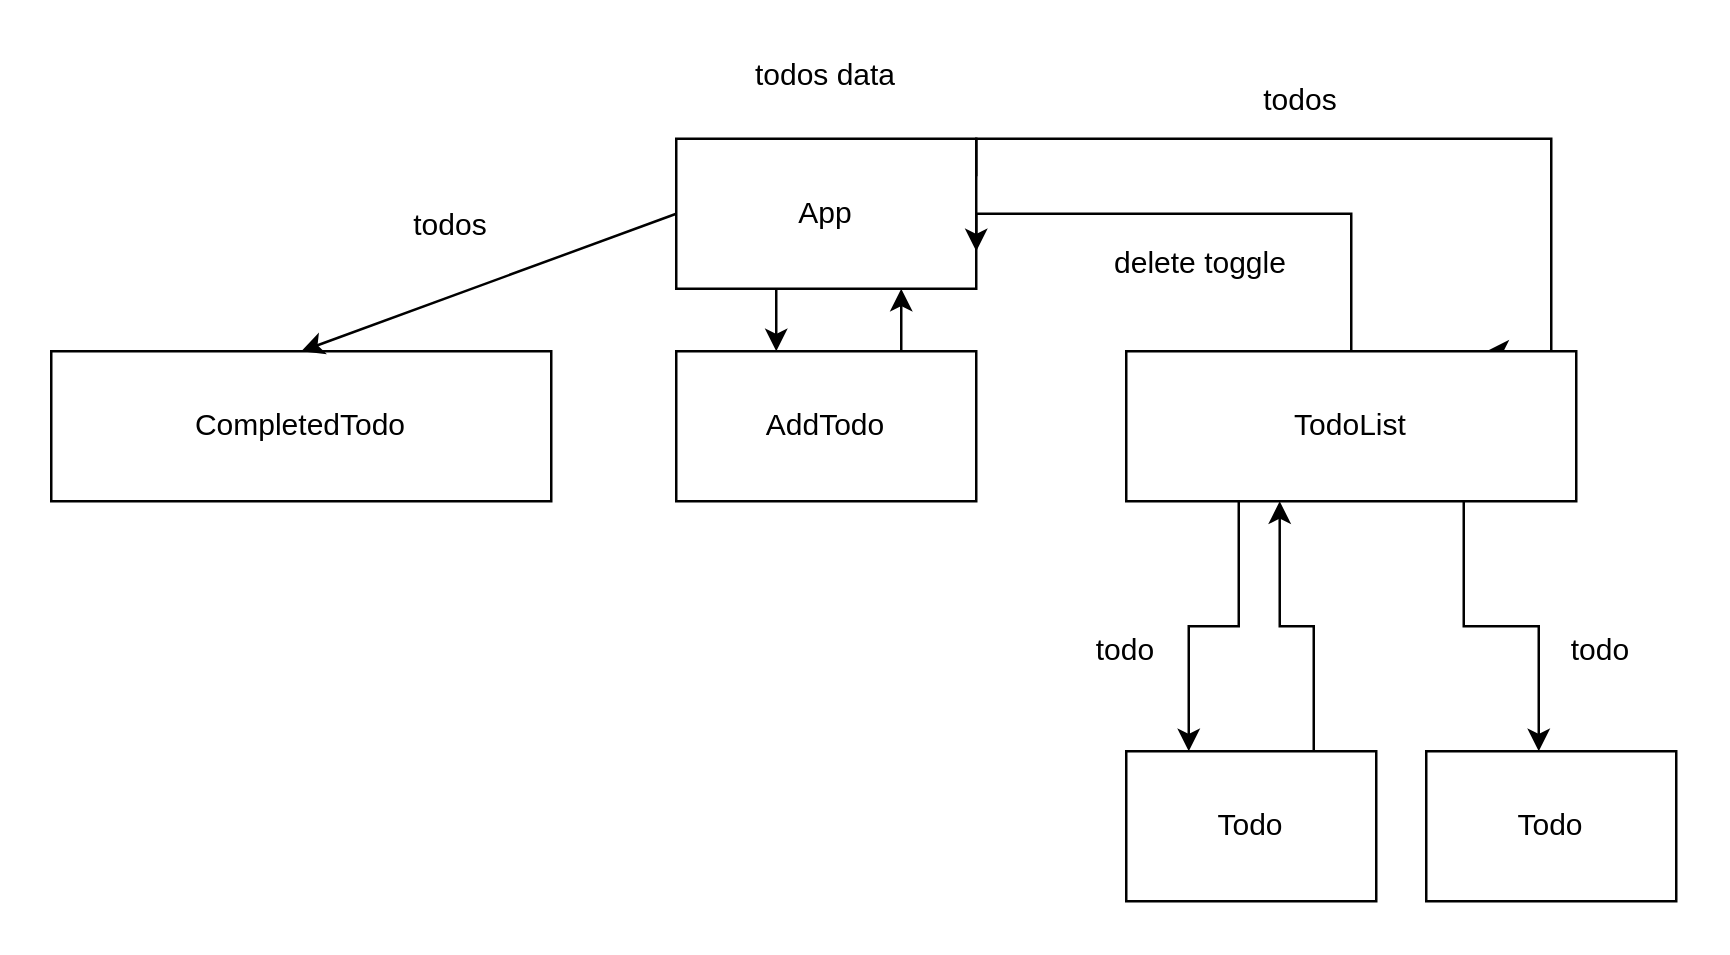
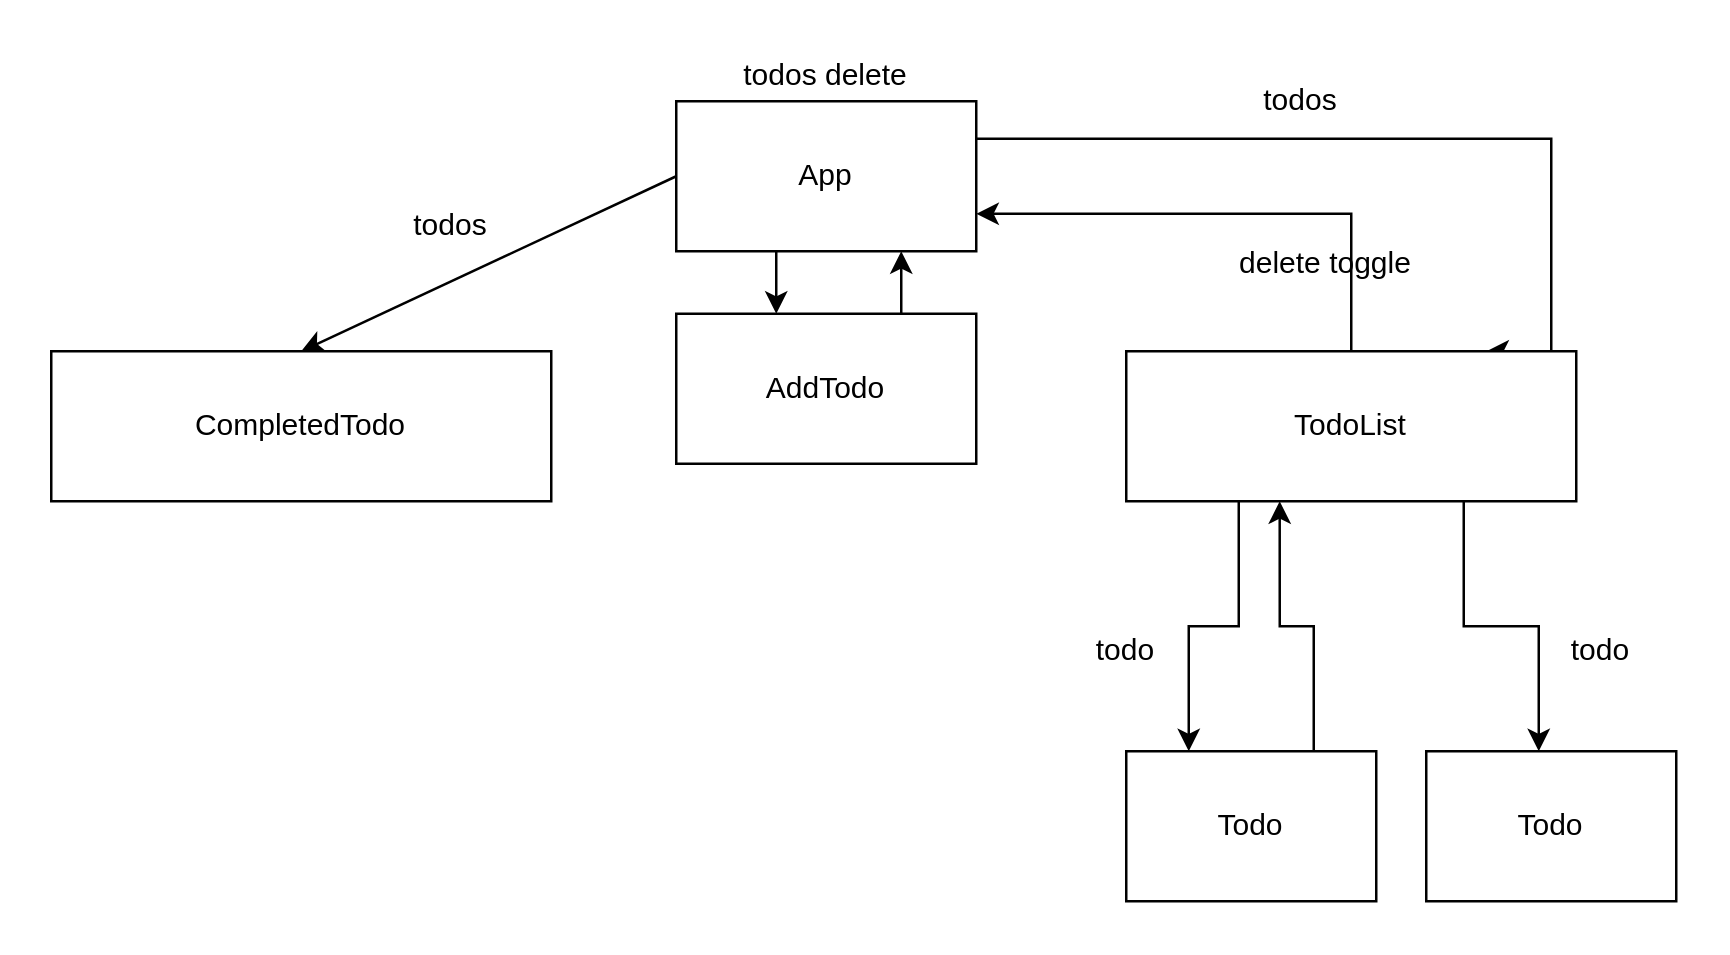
  <mxCell id="0" />
  <mxCell id="1" parent="0" />
  <mxCell id="2" value="" style="edgeStyle=orthogonalEdgeStyle;rounded=0;orthogonalLoop=1;jettySize=auto;html=1;" edge="1" parent="1" source="4" target="10"><mxGeometry relative="1" as="geometry"><Array as="points"><mxPoint x="310" y="120" /><mxPoint x="310" y="120" /></Array></mxGeometry></mxCell>
  <mxCell id="3" style="edgeStyle=orthogonalEdgeStyle;rounded=0;orthogonalLoop=1;jettySize=auto;html=1;exitX=1;exitY=0.25;exitDx=0;exitDy=0;entryX=0.8;entryY=0;entryDx=0;entryDy=0;entryPerimeter=0;" edge="1" parent="1" source="4" target="14"><mxGeometry relative="1" as="geometry"><Array as="points"><mxPoint x="620" y="55" /><mxPoint x="620" y="140" /></Array></mxGeometry></mxCell>
- <mxCell id="4" value="App" style="rounded=0;whiteSpace=wrap;html=1;" vertex="1" parent="1"><mxGeometry x="270" y="55" width="120" height="60" as="geometry" /></mxCell>
+ <mxCell id="4" value="App" style="rounded=0;whiteSpace=wrap;html=1;" vertex="1" parent="1"><mxGeometry x="270" y="40" width="120" height="60" as="geometry" /></mxCell>
  <mxCell id="5" value="CompletedTodo" style="rounded=0;whiteSpace=wrap;html=1;" vertex="1" parent="1"><mxGeometry x="20" y="140" width="200" height="60" as="geometry" /></mxCell>
  <mxCell id="6" value="" style="endArrow=classic;html=1;exitX=0;exitY=0.5;exitDx=0;exitDy=0;" edge="1" parent="1" source="4"><mxGeometry width="50" height="50" relative="1" as="geometry"><mxPoint x="200" y="10" as="sourcePoint" /><mxPoint x="120" y="140" as="targetPoint" /></mxGeometry></mxCell>
  <mxCell id="7" value="todos" style="text;html=1;strokeColor=none;fillColor=none;align=center;verticalAlign=middle;whiteSpace=wrap;rounded=0;" vertex="1" parent="1"><mxGeometry x="160" y="80" width="40" height="20" as="geometry" /></mxCell>
- <mxCell id="8" value="todos data" style="text;html=1;strokeColor=none;fillColor=none;align=center;verticalAlign=middle;whiteSpace=wrap;rounded=0;" vertex="1" parent="1"><mxGeometry x="280" y="20" width="100" height="20" as="geometry" /></mxCell>
+ <mxCell id="8" value="todos delete" style="text;html=1;strokeColor=none;fillColor=none;align=center;verticalAlign=middle;whiteSpace=wrap;rounded=0;" vertex="1" parent="1"><mxGeometry x="280" y="20" width="100" height="20" as="geometry" /></mxCell>
  <mxCell id="9" style="edgeStyle=orthogonalEdgeStyle;rounded=0;orthogonalLoop=1;jettySize=auto;html=1;exitX=0.75;exitY=0;exitDx=0;exitDy=0;entryX=0.75;entryY=1;entryDx=0;entryDy=0;" edge="1" parent="1" source="10" target="4"><mxGeometry relative="1" as="geometry" /></mxCell>
- <mxCell id="10" value="AddTodo" style="rounded=0;whiteSpace=wrap;html=1;" vertex="1" parent="1"><mxGeometry x="270" y="140" width="120" height="60" as="geometry" /></mxCell>
+ <mxCell id="10" value="AddTodo" style="rounded=0;whiteSpace=wrap;html=1;" vertex="1" parent="1"><mxGeometry x="270" y="125" width="120" height="60" as="geometry" /></mxCell>
  <mxCell id="11" style="edgeStyle=orthogonalEdgeStyle;rounded=0;orthogonalLoop=1;jettySize=auto;html=1;exitX=0.25;exitY=0;exitDx=0;exitDy=0;entryX=1;entryY=0.75;entryDx=0;entryDy=0;" edge="1" parent="1" source="14" target="4"><mxGeometry relative="1" as="geometry"><Array as="points"><mxPoint x="540" y="140" /><mxPoint x="540" y="85" /></Array></mxGeometry></mxCell>
  <mxCell id="12" style="edgeStyle=orthogonalEdgeStyle;rounded=0;orthogonalLoop=1;jettySize=auto;html=1;exitX=0.75;exitY=1;exitDx=0;exitDy=0;entryX=0.45;entryY=0;entryDx=0;entryDy=0;entryPerimeter=0;" edge="1" parent="1" source="14" target="19"><mxGeometry relative="1" as="geometry"><mxPoint x="615" y="290" as="targetPoint" /></mxGeometry></mxCell>
  <mxCell id="13" style="edgeStyle=orthogonalEdgeStyle;rounded=0;orthogonalLoop=1;jettySize=auto;html=1;exitX=0.25;exitY=1;exitDx=0;exitDy=0;entryX=0.25;entryY=0;entryDx=0;entryDy=0;" edge="1" parent="1" source="14" target="18"><mxGeometry relative="1" as="geometry" /></mxCell>
  <mxCell id="14" value="TodoList" style="rounded=0;whiteSpace=wrap;html=1;" vertex="1" parent="1"><mxGeometry x="450" y="140" width="180" height="60" as="geometry" /></mxCell>
  <mxCell id="15" value="todos" style="text;html=1;strokeColor=none;fillColor=none;align=center;verticalAlign=middle;whiteSpace=wrap;rounded=0;" vertex="1" parent="1"><mxGeometry x="500" y="30" width="40" height="20" as="geometry" /></mxCell>
- <mxCell id="16" value="delete toggle" style="text;html=1;strokeColor=none;fillColor=none;align=center;verticalAlign=middle;whiteSpace=wrap;rounded=0;" vertex="1" parent="1"><mxGeometry x="440" y="90" width="80" height="30" as="geometry" /></mxCell>
+ <mxCell id="16" value="delete toggle" style="text;html=1;strokeColor=none;fillColor=none;align=center;verticalAlign=middle;whiteSpace=wrap;rounded=0;" vertex="1" parent="1"><mxGeometry x="490" y="90" width="80" height="30" as="geometry" /></mxCell>
  <mxCell id="17" style="edgeStyle=orthogonalEdgeStyle;rounded=0;orthogonalLoop=1;jettySize=auto;html=1;exitX=0.75;exitY=0;exitDx=0;exitDy=0;entryX=0.341;entryY=1;entryDx=0;entryDy=0;entryPerimeter=0;" edge="1" parent="1" source="18" target="14"><mxGeometry relative="1" as="geometry" /></mxCell>
  <mxCell id="18" value="Todo" style="rounded=0;whiteSpace=wrap;html=1;" vertex="1" parent="1"><mxGeometry x="450" y="300" width="100" height="60" as="geometry" /></mxCell>
  <mxCell id="19" value="Todo" style="rounded=0;whiteSpace=wrap;html=1;" vertex="1" parent="1"><mxGeometry x="570" y="300" width="100" height="60" as="geometry" /></mxCell>
  <mxCell id="20" value="todo" style="text;html=1;strokeColor=none;fillColor=none;align=center;verticalAlign=middle;whiteSpace=wrap;rounded=0;" vertex="1" parent="1"><mxGeometry x="430" y="250" width="40" height="20" as="geometry" /></mxCell>
  <mxCell id="21" value="todo" style="text;html=1;strokeColor=none;fillColor=none;align=center;verticalAlign=middle;whiteSpace=wrap;rounded=0;" vertex="1" parent="1"><mxGeometry x="620" y="250" width="40" height="20" as="geometry" /></mxCell>
